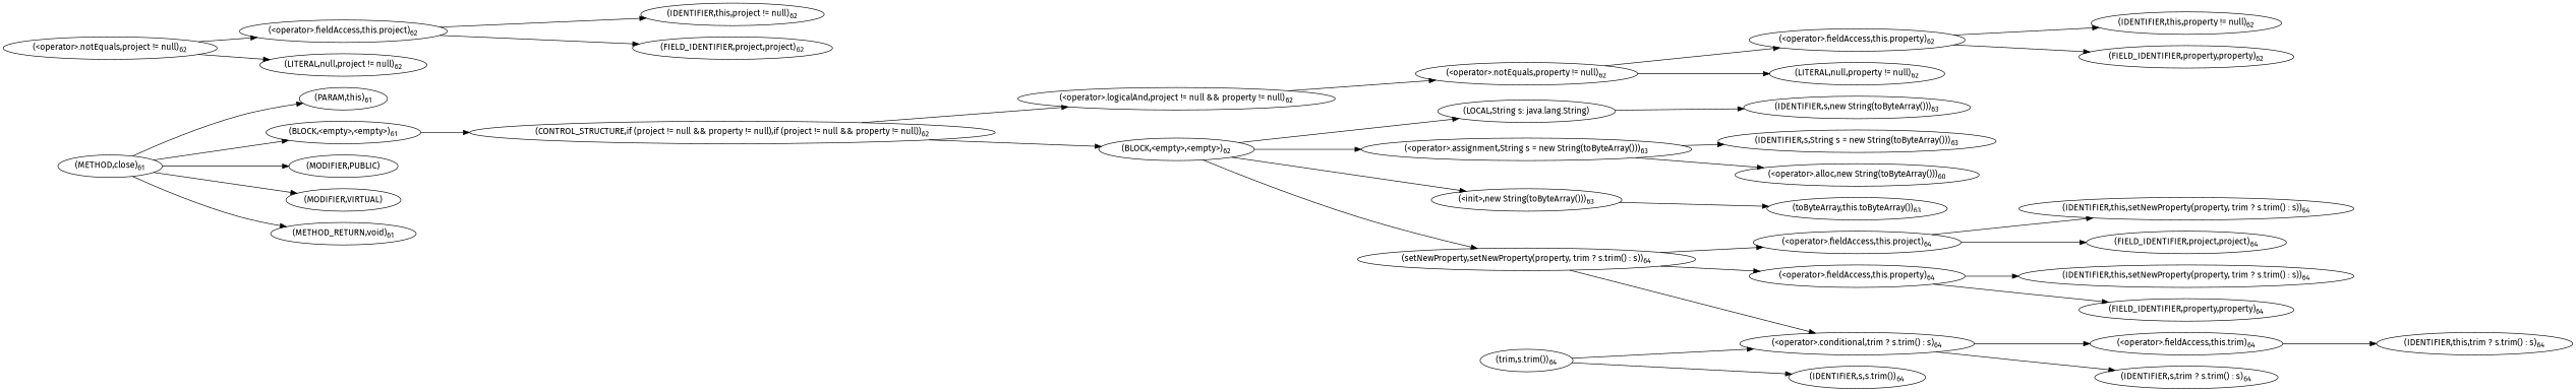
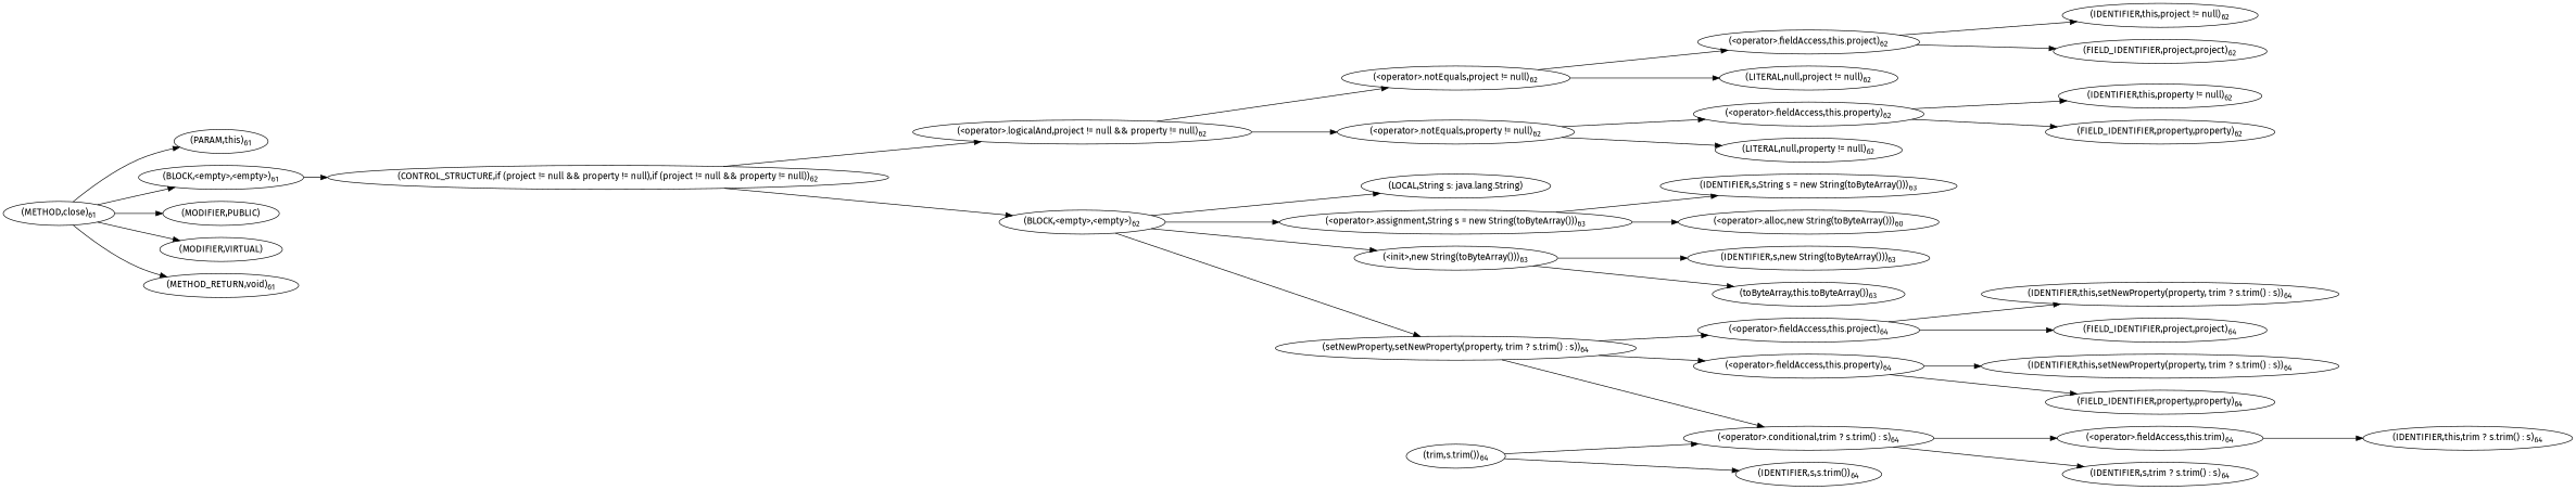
  digraph {
    fontname="Fira Sans"
    rankdir=LR
    node [fontname="Fira Sans"]
    edge [fontname="Fira Sans"]
    n1 [label=<(METHOD,close)<SUB>61</SUB>>]
    n2 [label=<(PARAM,this)<SUB>61</SUB>>]
    n3 [label=<(BLOCK,&lt;empty&gt;,&lt;empty&gt;)<SUB>61</SUB>>]
    n4 [label=<(MODIFIER,PUBLIC)>]
    n5 [label=<(MODIFIER,VIRTUAL)>]
    n6 [label=<(METHOD_RETURN,void)<SUB>61</SUB>>]
    n7 [label=<(CONTROL_STRUCTURE,if (project != null &amp;&amp; property != null),if (project != null &amp;&amp; property != null))<SUB>62</SUB>>]
    n8 [label=<(&lt;operator&gt;.logicalAnd,project != null &amp;&amp; property != null)<SUB>62</SUB>>]
    n9 [label=<(BLOCK,&lt;empty&gt;,&lt;empty&gt;)<SUB>62</SUB>>]
    n10 [label=<(&lt;operator&gt;.notEquals,project != null)<SUB>62</SUB>>]
    n11 [label=<(&lt;operator&gt;.notEquals,property != null)<SUB>62</SUB>>]
    n12 [label=<(LOCAL,String s: java.lang.String)>]
    n13 [label=<(&lt;operator&gt;.assignment,String s = new String(toByteArray()))<SUB>63</SUB>>]
    n14 [label=<(&lt;init&gt;,new String(toByteArray()))<SUB>63</SUB>>]
    n15 [label=<(setNewProperty,setNewProperty(property, trim ? s.trim() : s))<SUB>64</SUB>>]
    n16 [label=<(&lt;operator&gt;.fieldAccess,this.project)<SUB>62</SUB>>]
    n17 [label=<(LITERAL,null,project != null)<SUB>62</SUB>>]
    n18 [label=<(&lt;operator&gt;.fieldAccess,this.property)<SUB>62</SUB>>]
    n19 [label=<(LITERAL,null,property != null)<SUB>62</SUB>>]
    n20 [label=<(IDENTIFIER,this,project != null)<SUB>62</SUB>>]
    n21 [label=<(FIELD_IDENTIFIER,project,project)<SUB>62</SUB>>]
    n22 [label=<(IDENTIFIER,this,property != null)<SUB>62</SUB>>]
    n23 [label=<(FIELD_IDENTIFIER,property,property)<SUB>62</SUB>>]
    n24 [label=<(IDENTIFIER,s,String s = new String(toByteArray()))<SUB>63</SUB>>]
    n25 [label=<(&lt;operator&gt;.alloc,new String(toByteArray()))<SUB>60</SUB>>]
    n26 [label=<(IDENTIFIER,s,new String(toByteArray()))<SUB>63</SUB>>]
    n27 [label=<(toByteArray,this.toByteArray())<SUB>63</SUB>>]
    n28 [label=<(&lt;operator&gt;.fieldAccess,this.project)<SUB>64</SUB>>]
    n29 [label=<(&lt;operator&gt;.fieldAccess,this.property)<SUB>64</SUB>>]
    n30 [label=<(&lt;operator&gt;.conditional,trim ? s.trim() : s)<SUB>64</SUB>>]
    n31 [label=<(IDENTIFIER,this,setNewProperty(property, trim ? s.trim() : s))<SUB>64</SUB>>]
    n32 [label=<(FIELD_IDENTIFIER,project,project)<SUB>64</SUB>>]
    n33 [label=<(IDENTIFIER,this,setNewProperty(property, trim ? s.trim() : s))<SUB>64</SUB>>]
    n34 [label=<(FIELD_IDENTIFIER,property,property)<SUB>64</SUB>>]
    n35 [label=<(&lt;operator&gt;.fieldAccess,this.trim)<SUB>64</SUB>>]
    n36 [label=<(IDENTIFIER,s,trim ? s.trim() : s)<SUB>64</SUB>>]
    n37 [label=<(IDENTIFIER,this,trim ? s.trim() : s)<SUB>64</SUB>>]
    n38 [label=<(trim,s.trim())<SUB>64</SUB>>]
    n39 [label=<(IDENTIFIER,s,s.trim())<SUB>64</SUB>>]
    n1 -> n2
    n1 -> n3
    n1 -> n4
    n1 -> n5
    n1 -> n6
    n3 -> n7
    n7 -> n8
    n7 -> n9
+   n8 -> n10
    n8 -> n11
    n9 -> n12
    n9 -> n13
    n9 -> n14
    n9 -> n15
    n10 -> n16
    n10 -> n17
    n11 -> n18
    n11 -> n19
    n13 -> n24
    n13 -> n25
-   n12 -> n26
+   n14 -> n26
    n14 -> n27
    n15 -> n28
    n15 -> n29
    n15 -> n30
    n16 -> n20
    n16 -> n21
    n18 -> n22
    n18 -> n23
    n28 -> n31
    n28 -> n32
    n29 -> n33
    n29 -> n34
    n30 -> n35
    n30 -> n36
    n35 -> n37
    n38 -> n30
    n38 -> n39
  }
